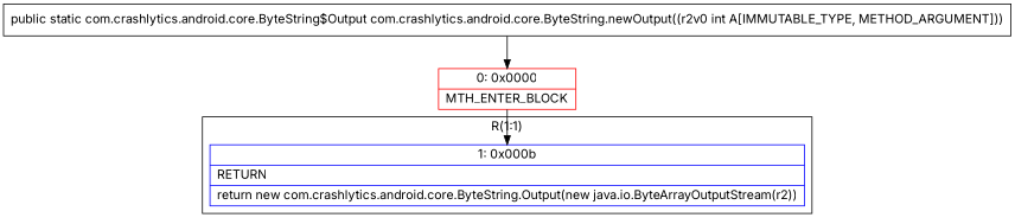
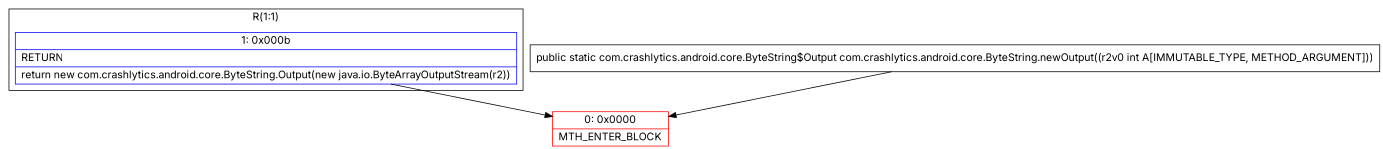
  digraph {
    fontname=Inter
    node [shape=record fontname=Inter]
    edge [fontname=Inter]
    n1 [color=blue label="{1\:\ 0x000b|RETURN\l|return new com.crashlytics.android.core.ByteString.Output(new java.io.ByteArrayOutputStream(r2))\l}"]
    n2 [color=red label="{0\:\ 0x0000|MTH_ENTER_BLOCK\l}"]
    n3 [label="{public static com.crashlytics.android.core.ByteString$Output com.crashlytics.android.core.ByteString.newOutput((r2v0 int A[IMMUTABLE_TYPE, METHOD_ARGUMENT])) }"]
    subgraph cluster_1 {
      label="R(1:1)"
      n1
    }
-   n2 -> n1
+   n1 -> n2
    n3 -> n2
  }
